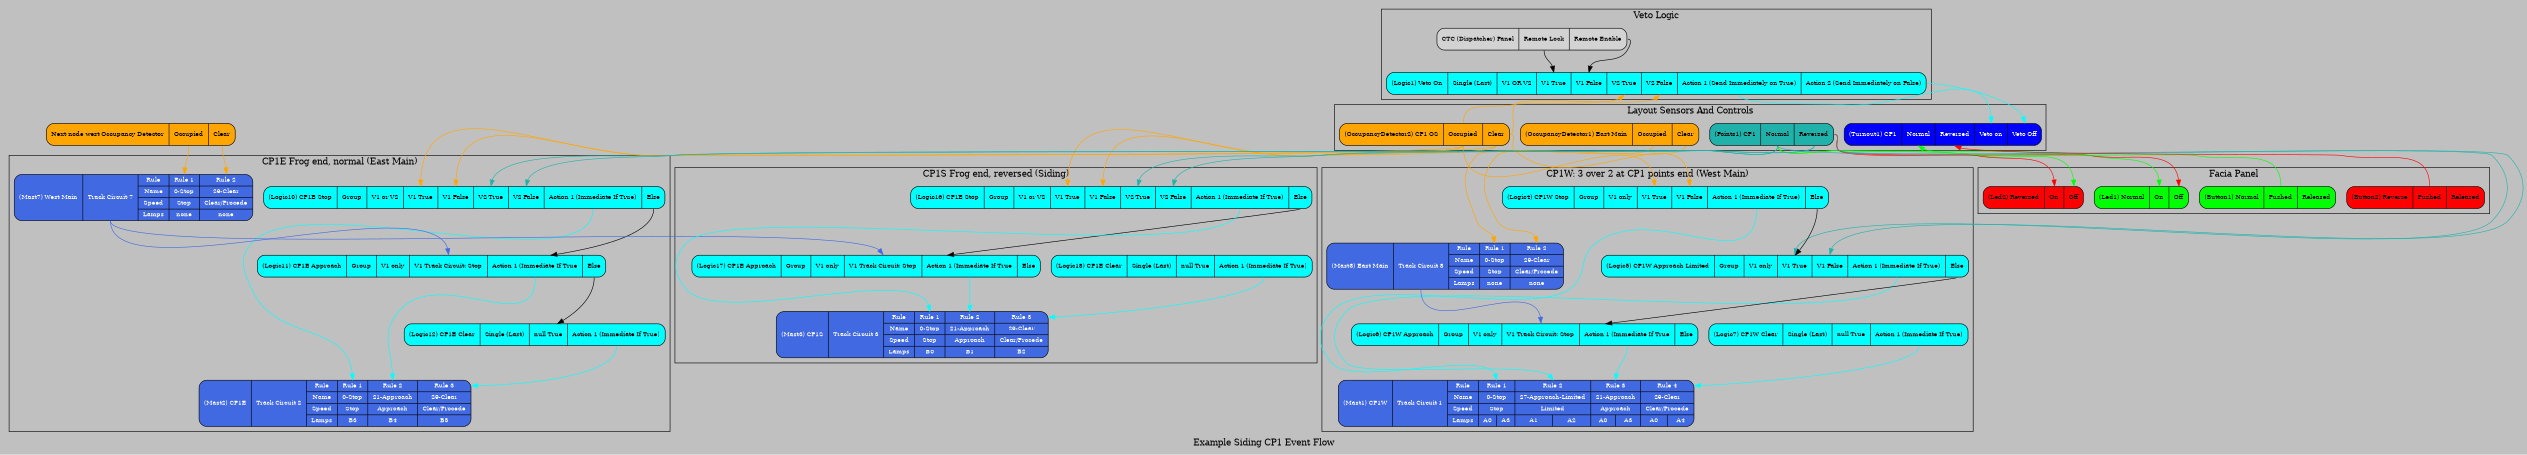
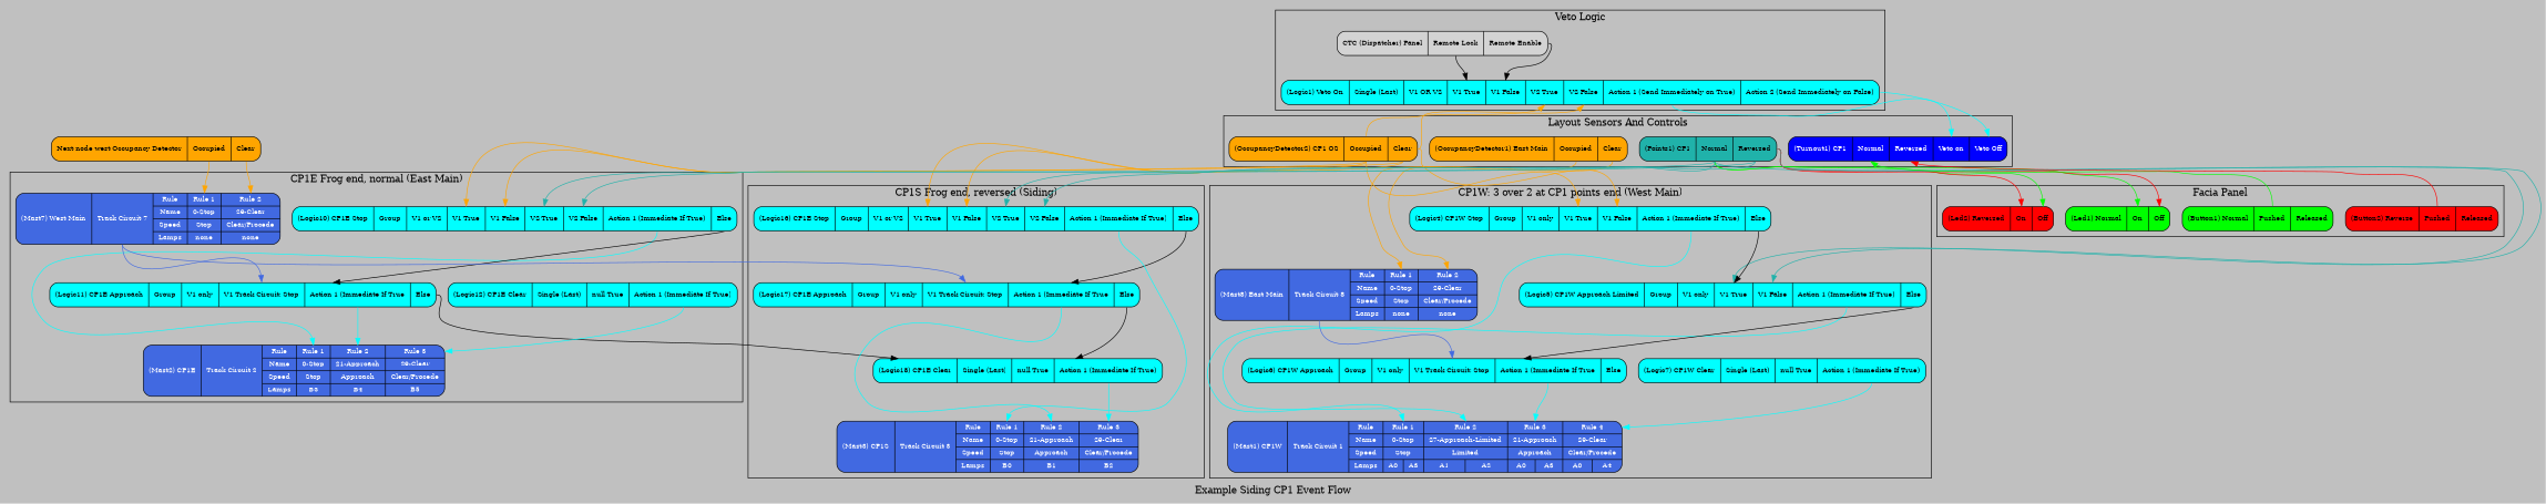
  digraph {
    bgcolor=gray
    label="Example Siding CP1 Event Flow"
    rankdir=TB
    node [fillcolor=cyan fontsize=10 shape=Mrecord style=filled]
    edge [color=orange tailport=A1]
    n1 [fillcolor=orange label="(OccupancyDetector1) East Main|<occupied> Occupied|<clear> Clear"]
    n2 [fillcolor=orange label="(OccupancyDetector2) CP1 OS|<occupied> Occupied|<clear> Clear"]
    n3 [fillcolor=blue fontcolor=white label="(Turnout1) CP1|<normal> Normal|<reversed> Reversed|<veto> Veto on|<enable> Veto Off"]
    n4 [fillcolor=LightSeaGreen label="(Points1) CP1|<normal> Normal|<reversed> Reversed"]
    n5 [fillcolor=green label="(Led1) Normal|<on> On|<off> Off"]
    n6 [fillcolor=red label="(Led2) Reversed|<on> On|<off> Off"]
    n7 [fillcolor=green label="(Button1) Normal|<on> Pushed|<off> Released"]
    n8 [fillcolor=red label="(Button2) Reverse|<on> Pushed|<off> Released"]
    n9 [label="(Logic1) Veto On|Single (Last)|V1 OR V2|<V1True> V1 True|<V1False> V1 False|<V2True> V2 True|<V2False> V2 False|<A1> Action 1 (Send Immediately on True)|<A2> Action 2 (Send Immediately on False)"]
    n10 [label="CTC (Dispatcher) Panel|<lock> Remote Lock|<unlock> Remote Enable" fillcolor=""]
    n11 [label="(Logic4) CP1W Stop|Group|V1 only|<V1True> V1 True|<V1False> V1 False|<A1> Action 1 (Immediate If True)|<else> Else"]
    n12 [label="(Logic5) CP1W Approach Limited|Group|V1 only|<V1True> V1 True|<V1False> V1 False|<A1> Action 1 (Immediate If True)|<else> Else"]
    n13 [fillcolor=RoyalBlue fontcolor=white label="(Mast1) CP1W|<circuit>Track Circuit 1|{Rule|Name|Speed|Lamps}|{<R1>Rule 1|0-Stop|Stop|{A0|A3}}|{<R2>Rule 2|27-Approach-Limited|Limited|{A1|A2}}|{<R3>Rule 3|21-Approach|Approach|{A0|A3}}|{<R4>Rule 4|29-Clear|Clear/Procede|{A0|A4}}"]
    n14 [label="(Logic6) CP1W Approach|Group|V1 only|<V1Circuit> V1 Track Circuit: Stop|<A1> Action 1 (Immediate If True|<else> Else"]
    n15 [label="(Logic7) CP1W Clear|Single (Last)|null True|<A1> Action 1 (Immediate If True)"]
    n16 [fillcolor=RoyalBlue fontcolor=white label="(Mast8) East Main|<circuit>Track Circuit 8|{Rule|Name|Speed|Lamps}|{<R1>Rule 1|0-Stop|Stop|none}|{<R2>Rule 2|29-Clear|Clear/Procede|none}"]
    n17 [label="(Logic10) CP1E Stop|Group|V1 or V2|<V1True> V1 True|<V1False> V1 False|<V2True> V2 True|<V2False> V2 False|<A1> Action 1 (Immediate If True)|<else> Else"]
    n18 [fillcolor=RoyalBlue fontcolor=white label="(Mast2) CP1E|<circuit>Track Circuit 2|{Rule|Name|Speed|Lamps}|{<R1>Rule 1|0-Stop|Stop|B3}|{<R2>Rule 2|21-Approach|Approach|B4}|{<R3>Rule 3|29-Clear|Clear/Procede|B5}"]
    n19 [label="(Logic11) CP1E Approach|Group|V1 only|<V1Circuit> V1 Track Circuit: Stop|<A1> Action 1 (Immediate If True|<else> Else"]
    n20 [label="(Logic12) CP1E Clear|Single (Last)|null True|<A1> Action 1 (Immediate If True)"]
    n21 [fillcolor=RoyalBlue fontcolor=white label="(Mast7) West Main|<circuit>Track Circuit 7|{Rule|Name|Speed|Lamps}|{<R1>Rule 1|0-Stop|Stop|none}|{<R2>Rule 2|29-Clear|Clear/Procede|none}"]
    n22 [label="(Logic16) CP1E Stop|Group|V1 or V2|<V1True> V1 True|<V1False> V1 False|<V2True> V2 True|<V2False> V2 False|<A1> Action 1 (Immediate If True)|<else> Else"]
    n23 [label="(Logic17) CP1E Approach|Group|V1 only|<V1Circuit> V1 Track Circuit: Stop|<A1> Action 1 (Immediate If True|<else> Else"]
    n24 [fillcolor=RoyalBlue fontcolor=white label="(Mast3) CP1S|<circuit>Track Circuit 3|{Rule|Name|Speed|Lamps}|{<R1>Rule 1|0-Stop|Stop|B0}|{<R2>Rule 2|21-Approach|Approach|B1}|{<R3>Rule 3|29-Clear|Clear/Procede|B2}"]
    n25 [label="(Logic18) CP1E Clear|Single (Last)|null True|<A1> Action 1 (Immediate If True)"]
    n26 [fillcolor=orange label="Next node west Occupancy Detector|<occupied> Occupied|<clear> Clear"]
    subgraph cluster_1 {
      label="Layout Sensors And Controls"
      n1
      n2
      n3
      n4
    }
    subgraph cluster_2 {
      label="Facia Panel"
      n5
      n6
      n7
      n8
    }
    subgraph cluster_3 {
      label="Veto Logic"
      n9
      n10
    }
    subgraph cluster_4 {
      label="CP1W: 3 over 2 at CP1 points end (West Main)"
      n11
      n12
      n13
      n14
      n15
      n16
    }
    subgraph cluster_5 {
      label="CP1E Frog end, normal (East Main)"
      n17
      n18
      n19
      n20
      n21
    }
    subgraph cluster_6 {
      label="CP1S Frog end, reversed (Siding)"
      n22
      n23
      n24
      n25
    }
    n1 -> n16 [headport=R1 tailport=occupied]
    n1 -> n16 [headport=R2 tailport=clear]
    n2 -> n9 [headport=V2True tailport=occupied]
    n2 -> n9 [headport=V2False tailport=clear]
    n2 -> n11 [headport=V1True tailport=occupied]
    n2 -> n11 [headport=V1False tailport=clear]
    n2 -> n17 [headport=V1True tailport=occupied]
    n2 -> n17 [headport=V1False tailport=clear]
    n2 -> n22 [headport=V1True tailport=occupied]
    n2 -> n22 [headport=V1False tailport=clear]
    n4 -> n5 [color=green headport=on tailport=normal]
    n4 -> n5 [color=red headport=off tailport=reversed]
    n4 -> n6 [color=green headport=off tailport=normal]
    n4 -> n6 [color=red headport=on tailport=reversed]
    n4 -> n12 [color=LightSeaGreen headport=V1True tailport=reversed]
    n4 -> n12 [color=LightSeaGreen headport=V1False tailport=normal]
    n4 -> n17 [color=LightSeaGreen headport=V2False tailport=normal]
    n4 -> n17 [color=LightSeaGreen headport=V2True tailport=reversed]
    n4 -> n22 [color=LightSeaGreen headport=V2False tailport=reversed]
    n4 -> n22 [color=LightSeaGreen headport=V2True tailport=normal]
    n7 -> n3 [color=green headport=normal tailport=on]
    n8 -> n3 [color=red headport=reversed tailport=on]
    n9 -> n3 [color=cyan headport=veto]
    n9 -> n3 [color=cyan headport=enable tailport=A2]
    n10 -> n9 [headport=V1True tailport=lock color=""]
    n10 -> n9 [headport=V1False tailport=unlock color=""]
    n11 -> n12 [tailport=else color=""]
    n11 -> n13 [color=cyan headport=R1]
    n12 -> n13 [color=cyan headport=R2]
    n12 -> n14 [tailport=else color=""]
    n14 -> n13 [color=cyan headport=R3]
    n15 -> n13 [color=cyan headport=R4]
    n16 -> n14 [color=RoyalBlue headport=V1Circuit tailport=circuit]
    n17 -> n18 [color=cyan headport=R1]
    n17 -> n19 [tailport=else color=""]
    n19 -> n18 [color=cyan headport=R2]
-   n19 -> n20 [tailport=else color=""]
+   n19 -> n25 [tailport=else color=""]
    n20 -> n18 [color=cyan headport=R3]
    n21 -> n19 [color=RoyalBlue headport=V1Circuit tailport=circuit]
    n21 -> n23 [color=RoyalBlue headport=V1Circuit tailport=circuit]
    n22 -> n23 [tailport=else color=""]
    n22 -> n24 [color=cyan headport=R1]
    n23 -> n24 [color=cyan headport=R2]
+   n23 -> n25 [tailport=else color=""]
    n25 -> n24 [color=cyan headport=R3]
    n26 -> n21 [headport=R1 tailport=occupied]
    n26 -> n21 [headport=R2 tailport=clear]
  }
